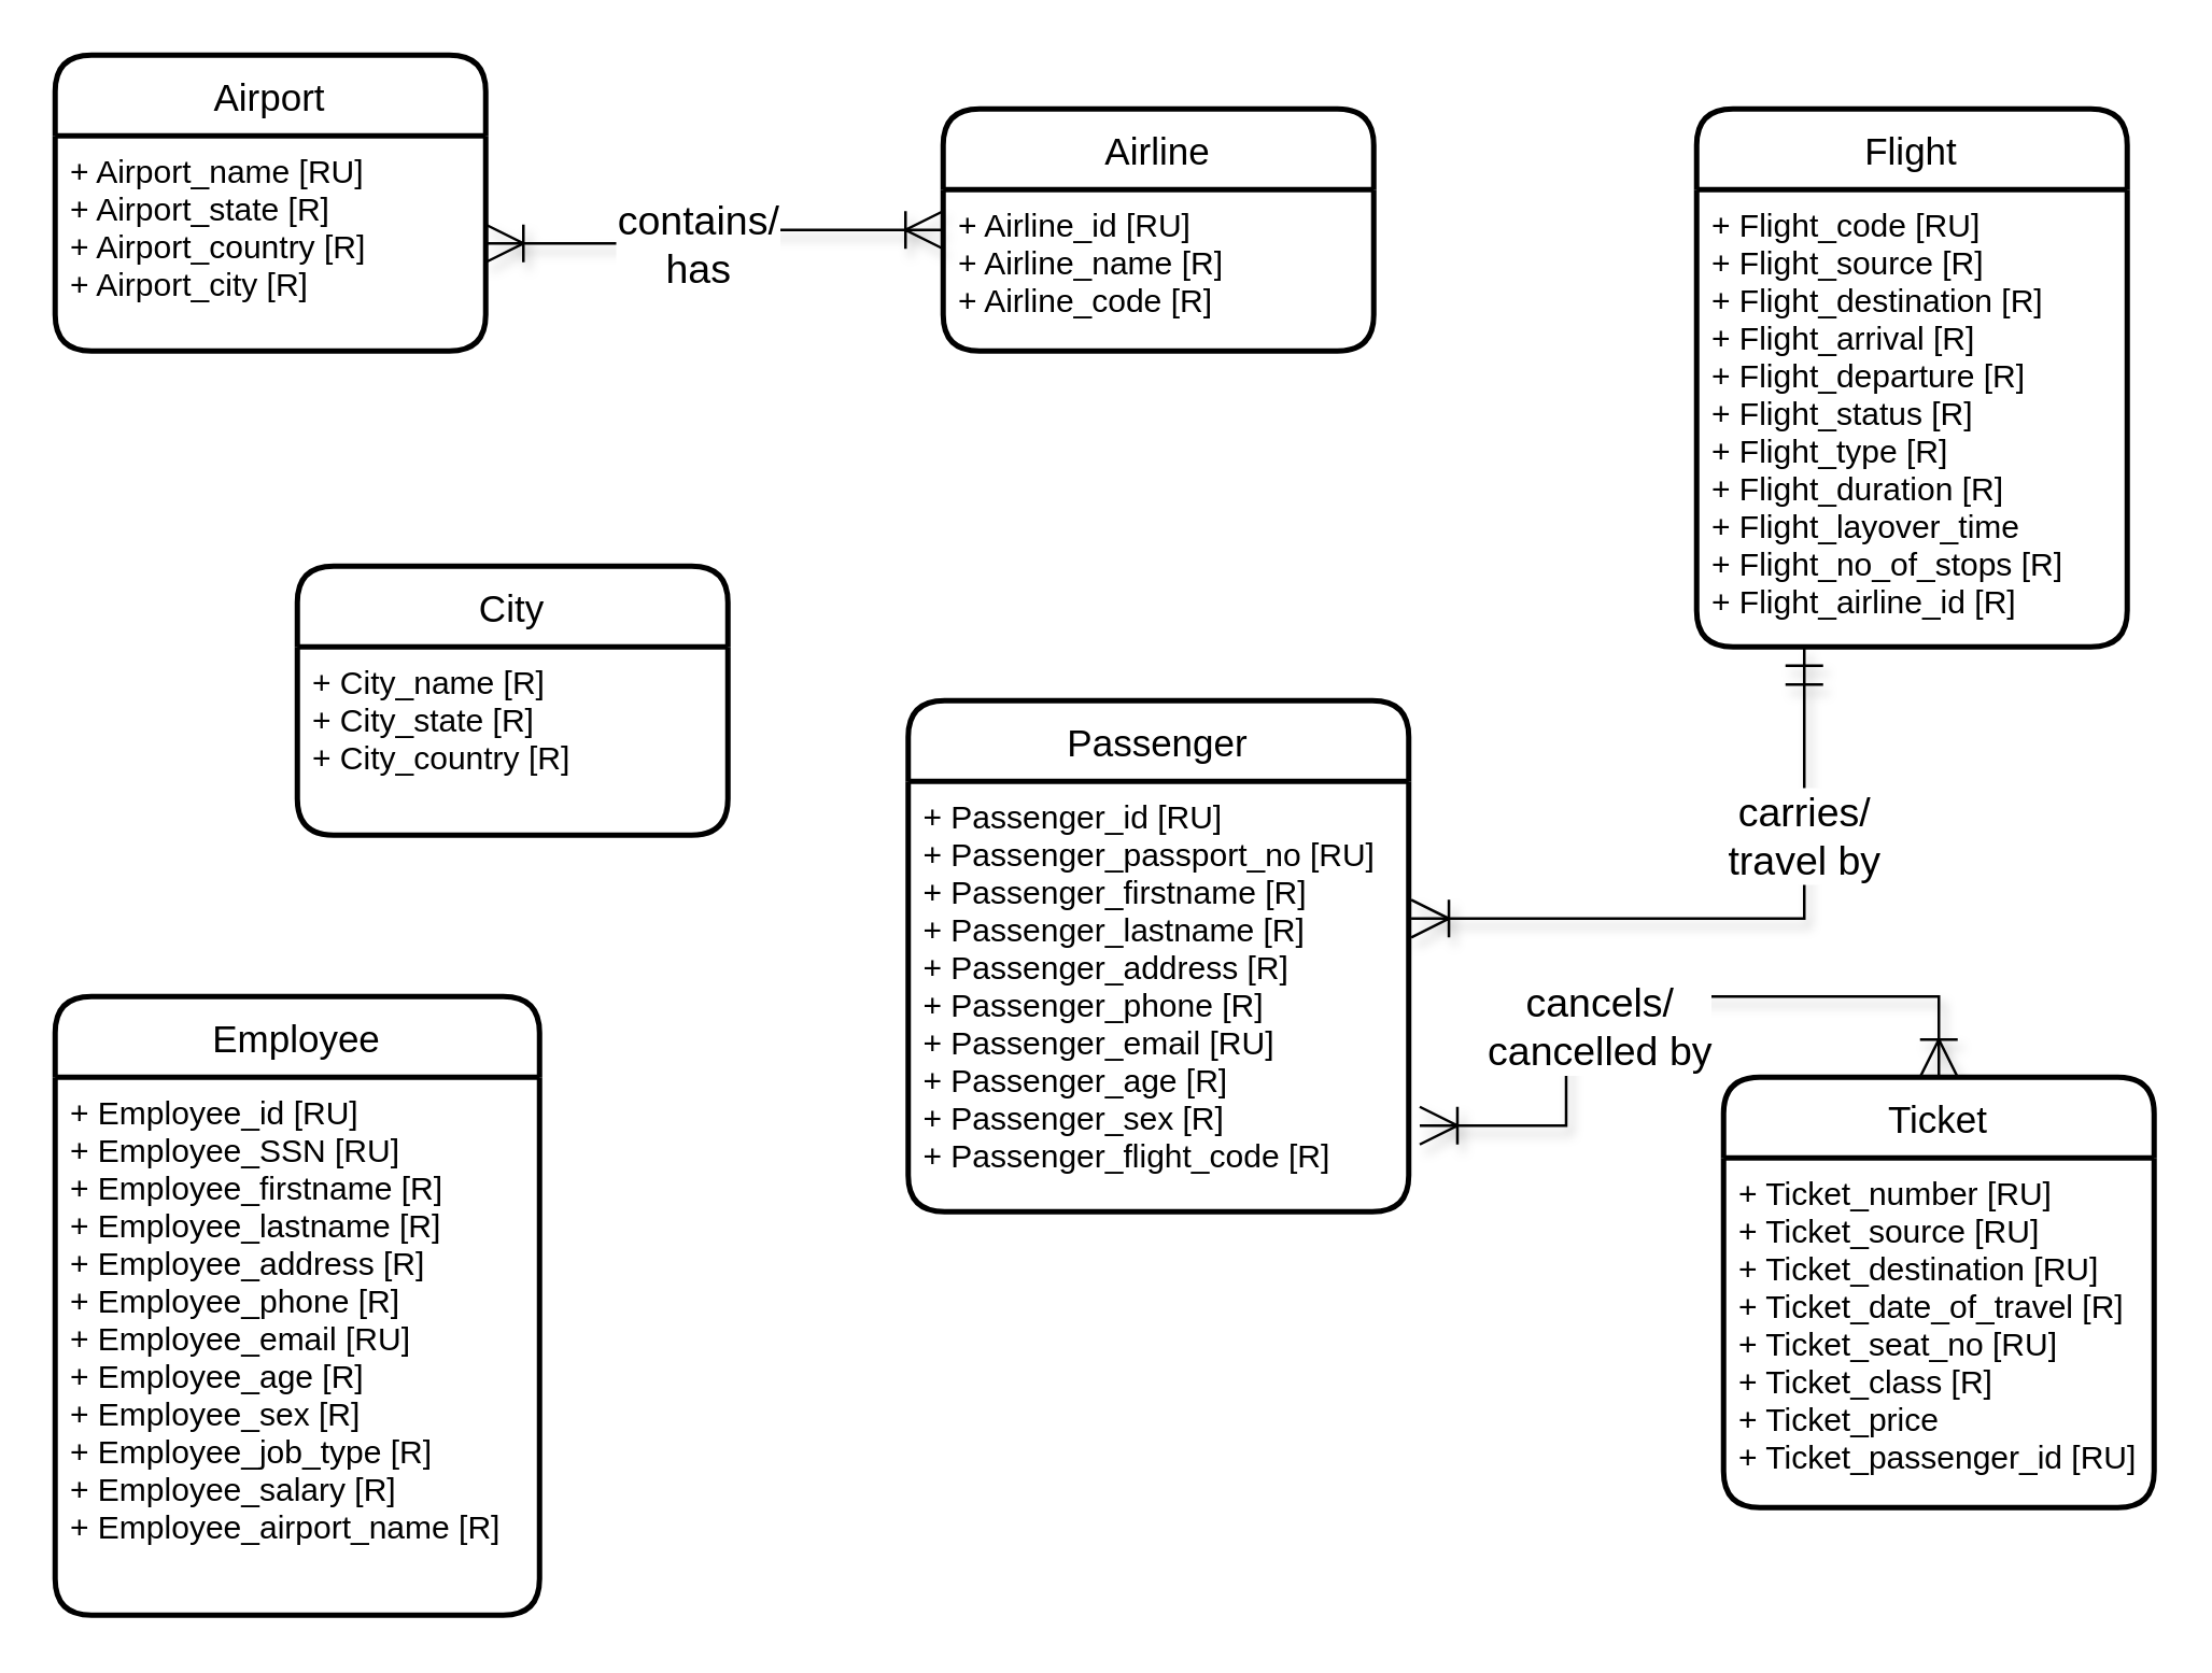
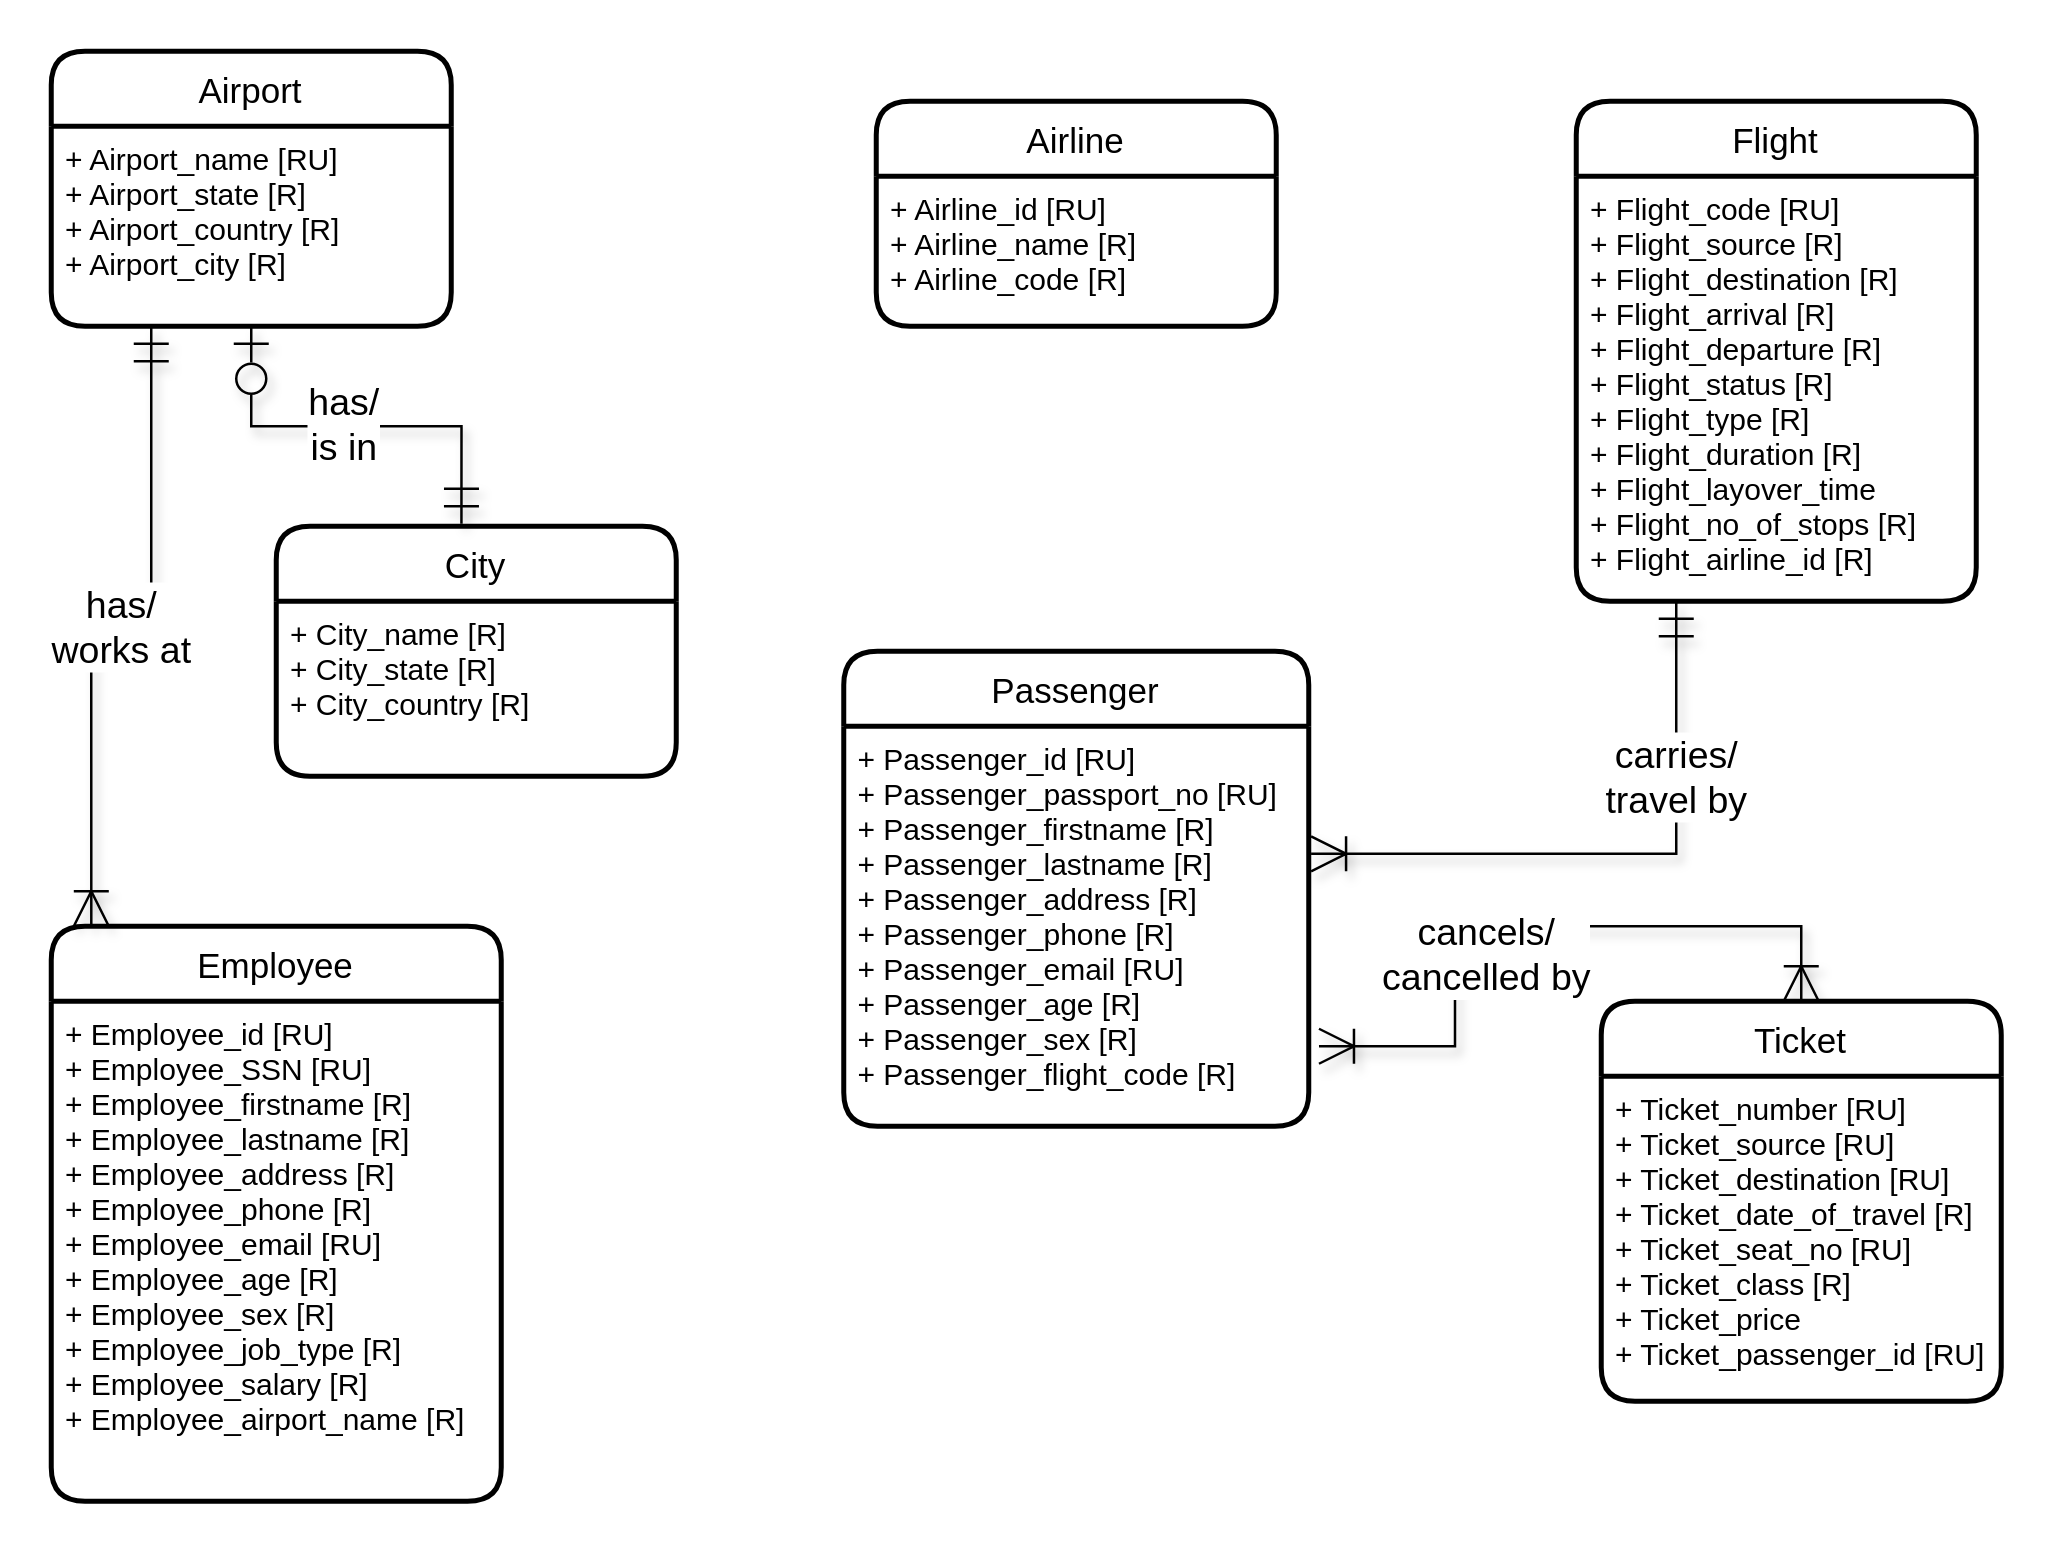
  <mxCell id="0" />
  <mxCell id="1" parent="0" />
  <mxCell id="2" style="edgeStyle=orthogonalEdgeStyle;rounded=0;orthogonalLoop=1;jettySize=auto;html=1;exitX=0.5;exitY=0;exitDx=0;exitDy=0;entryX=1.022;entryY=0.8;entryDx=0;entryDy=0;entryPerimeter=0;shadow=1;fontSize=15;startArrow=ERoneToMany;startFill=0;endArrow=ERoneToMany;endFill=0;startSize=12;endSize=12;strokeWidth=1;" parent="1" source="4" target="9" edge="1"><mxGeometry relative="1" as="geometry" /></mxCell>
  <mxCell id="3" value="cancels/&lt;br&gt;cancelled by" style="edgeLabel;html=1;align=center;verticalAlign=middle;resizable=0;points=[];fontSize=15;" parent="2" vertex="1" connectable="0"><mxGeometry x="0.159" y="-1" relative="1" as="geometry"><mxPoint y="11" as="offset" /></mxGeometry></mxCell>
  <mxCell id="4" value="Ticket" style="swimlane;childLayout=stackLayout;horizontal=1;startSize=30;horizontalStack=0;rounded=1;fontSize=14;fontStyle=0;strokeWidth=2;resizeParent=0;resizeLast=1;shadow=0;dashed=0;align=center;" parent="1" vertex="1"><mxGeometry x="640" y="400" width="160" height="160" as="geometry" /></mxCell>
  <mxCell id="5" value="+ Ticket_number [RU]&#10;+ Ticket_source [RU]&#10;+ Ticket_destination [RU]&#10;+ Ticket_date_of_travel [R]&#10;+ Ticket_seat_no [RU]&#10;+ Ticket_class [R]&#10;+ Ticket_price&#10;+ Ticket_passenger_id [RU]" style="align=left;strokeColor=none;fillColor=none;spacingLeft=4;fontSize=12;verticalAlign=top;resizable=0;rotatable=0;part=1;" parent="4" vertex="1"><mxGeometry y="30" width="160" height="130" as="geometry" /></mxCell>
  <mxCell id="6" value="City" style="swimlane;childLayout=stackLayout;horizontal=1;startSize=30;horizontalStack=0;rounded=1;fontSize=14;fontStyle=0;strokeWidth=2;resizeParent=0;resizeLast=1;shadow=0;dashed=0;align=center;" parent="1" vertex="1"><mxGeometry x="110" y="210" width="160" height="100" as="geometry" /></mxCell>
  <mxCell id="7" value="+ City_name [R]&#10;+ City_state [R]&#10;+ City_country [R]" style="align=left;strokeColor=none;fillColor=none;spacingLeft=4;fontSize=12;verticalAlign=top;resizable=0;rotatable=0;part=1;" parent="6" vertex="1"><mxGeometry y="30" width="160" height="70" as="geometry" /></mxCell>
  <mxCell id="8" value="Passenger" style="swimlane;childLayout=stackLayout;horizontal=1;startSize=30;horizontalStack=0;rounded=1;fontSize=14;fontStyle=0;strokeWidth=2;resizeParent=0;resizeLast=1;shadow=0;dashed=0;align=center;" parent="1" vertex="1"><mxGeometry x="337" y="260" width="186" height="190" as="geometry" /></mxCell>
  <mxCell id="9" value="+ Passenger_id [RU]&#10;+ Passenger_passport_no [RU]&#10;+ Passenger_firstname [R]&#10;+ Passenger_lastname [R]&#10;+ Passenger_address [R]&#10;+ Passenger_phone [R]&#10;+ Passenger_email [RU]&#10;+ Passenger_age [R]&#10;+ Passenger_sex [R]&#10;+ Passenger_flight_code [R]&#10;" style="align=left;strokeColor=none;fillColor=none;spacingLeft=4;fontSize=12;verticalAlign=top;resizable=0;rotatable=0;part=1;" parent="8" vertex="1"><mxGeometry y="30" width="186" height="160" as="geometry" /></mxCell>
  <mxCell id="10" value="Employee" style="swimlane;childLayout=stackLayout;horizontal=1;startSize=30;horizontalStack=0;rounded=1;fontSize=14;fontStyle=0;strokeWidth=2;resizeParent=0;resizeLast=1;shadow=0;dashed=0;align=center;" parent="1" vertex="1"><mxGeometry x="20" y="370" width="180" height="230" as="geometry" /></mxCell>
  <mxCell id="11" value="+ Employee_id [RU]&#10;+ Employee_SSN [RU]&#10;+ Employee_firstname [R]&#10;+ Employee_lastname [R]&#10;+ Employee_address [R]&#10;+ Employee_phone [R]&#10;+ Employee_email [RU]&#10;+ Employee_age [R]&#10;+ Employee_sex [R]&#10;+ Employee_job_type [R]&#10;+ Employee_salary [R]&#10;+ Employee_airport_name [R]" style="align=left;strokeColor=none;fillColor=none;spacingLeft=4;fontSize=12;verticalAlign=top;resizable=0;rotatable=0;part=1;" parent="10" vertex="1"><mxGeometry y="30" width="180" height="200" as="geometry" /></mxCell>
  <mxCell id="12" value="Flight" style="swimlane;childLayout=stackLayout;horizontal=1;startSize=30;horizontalStack=0;rounded=1;fontSize=14;fontStyle=0;strokeWidth=2;resizeParent=0;resizeLast=1;shadow=0;dashed=0;align=center;" parent="1" vertex="1"><mxGeometry x="630" y="40" width="160" height="200" as="geometry" /></mxCell>
  <mxCell id="13" value="+ Flight_code [RU]&#10;+ Flight_source [R]&#10;+ Flight_destination [R]&#10;+ Flight_arrival [R]&#10;+ Flight_departure [R]&#10;+ Flight_status [R]&#10;+ Flight_type [R]&#10;+ Flight_duration [R]&#10;+ Flight_layover_time&#10;+ Flight_no_of_stops [R]&#10;+ Flight_airline_id [R]" style="align=left;strokeColor=none;fillColor=none;spacingLeft=4;fontSize=12;verticalAlign=top;resizable=0;rotatable=0;part=1;" parent="12" vertex="1"><mxGeometry y="30" width="160" height="170" as="geometry" /></mxCell>
  <mxCell id="14" value="Airline" style="swimlane;childLayout=stackLayout;horizontal=1;startSize=30;horizontalStack=0;rounded=1;fontSize=14;fontStyle=0;strokeWidth=2;resizeParent=0;resizeLast=1;shadow=0;dashed=0;align=center;" parent="1" vertex="1"><mxGeometry x="350" y="40" width="160" height="90" as="geometry" /></mxCell>
  <mxCell id="15" value="+ Airline_id [RU]&#10;+ Airline_name [R]&#10;+ Airline_code [R]" style="align=left;strokeColor=none;fillColor=none;spacingLeft=4;fontSize=12;verticalAlign=top;resizable=0;rotatable=0;part=1;" parent="14" vertex="1"><mxGeometry y="30" width="160" height="60" as="geometry" /></mxCell>
  <mxCell id="16" value="Airport" style="swimlane;childLayout=stackLayout;horizontal=1;startSize=30;horizontalStack=0;rounded=1;fontSize=14;fontStyle=0;strokeWidth=2;resizeParent=0;resizeLast=1;shadow=0;dashed=0;align=center;" parent="1" vertex="1"><mxGeometry x="20" y="20" width="160" height="110" as="geometry" /></mxCell>
  <mxCell id="17" value="+ Airport_name [RU]&#10;+ Airport_state [R]&#10;+ Airport_country [R]&#10;+ Airport_city [R]&#10;" style="align=left;strokeColor=none;fillColor=none;spacingLeft=4;fontSize=12;verticalAlign=top;resizable=0;rotatable=0;part=1;" parent="16" vertex="1"><mxGeometry y="30" width="160" height="80" as="geometry" /></mxCell>
- <mxCell id="20" style="edgeStyle=orthogonalEdgeStyle;rounded=0;orthogonalLoop=1;jettySize=auto;html=1;entryX=0;entryY=0.25;entryDx=0;entryDy=0;shadow=1;fontSize=15;startArrow=ERoneToMany;startFill=0;endArrow=ERoneToMany;endFill=0;startSize=12;endSize=12;strokeWidth=1;" parent="1" source="17" target="15" edge="1"><mxGeometry relative="1" as="geometry" /></mxCell>
- <mxCell id="21" value="contains/&lt;br&gt;has" style="edgeLabel;html=1;align=center;verticalAlign=middle;resizable=0;points=[];fontSize=15;" parent="20" vertex="1" connectable="0"><mxGeometry x="-0.103" y="1" relative="1" as="geometry"><mxPoint as="offset" /></mxGeometry></mxCell>
+ <mxCell id="18" style="edgeStyle=orthogonalEdgeStyle;rounded=0;orthogonalLoop=1;jettySize=auto;html=1;exitX=0.5;exitY=1;exitDx=0;exitDy=0;entryX=0.463;entryY=-0.01;entryDx=0;entryDy=0;entryPerimeter=0;endArrow=ERmandOne;endFill=0;shadow=1;startArrow=ERzeroToOne;startFill=0;strokeWidth=1;endSize=12;startSize=12;" parent="1" source="17" target="6" edge="1"><mxGeometry relative="1" as="geometry" /></mxCell>
+ <mxCell id="19" value="has/&lt;br style=&quot;font-size: 15px;&quot;&gt;is in" style="edgeLabel;html=1;align=center;verticalAlign=middle;resizable=0;points=[];fontSize=15;" parent="18" vertex="1" connectable="0"><mxGeometry x="-0.023" y="2" relative="1" as="geometry"><mxPoint x="-4" as="offset" /></mxGeometry></mxCell>
+ <mxCell id="22" value="has/&lt;br&gt;works at" style="edgeStyle=orthogonalEdgeStyle;rounded=0;orthogonalLoop=1;jettySize=auto;html=1;exitX=0.25;exitY=1;exitDx=0;exitDy=0;entryX=0.089;entryY=0;entryDx=0;entryDy=0;entryPerimeter=0;shadow=1;fontSize=15;startArrow=ERmandOne;startFill=0;endArrow=ERoneToMany;endFill=0;startSize=12;endSize=12;strokeWidth=1;" parent="1" source="17" target="10" edge="1"><mxGeometry relative="1" as="geometry" /></mxCell>
  <mxCell id="23" value="carries/&lt;br&gt;travel by" style="edgeStyle=orthogonalEdgeStyle;rounded=0;orthogonalLoop=1;jettySize=auto;html=1;exitX=0.25;exitY=1;exitDx=0;exitDy=0;entryX=1.005;entryY=0.319;entryDx=0;entryDy=0;entryPerimeter=0;shadow=1;fontSize=15;startArrow=ERmandOne;startFill=0;endArrow=ERoneToMany;endFill=0;startSize=12;endSize=12;strokeWidth=1;" parent="1" source="13" target="9" edge="1"><mxGeometry x="-0.433" relative="1" as="geometry"><Array as="points"><mxPoint x="670" y="341" /></Array><mxPoint as="offset" /></mxGeometry></mxCell>
